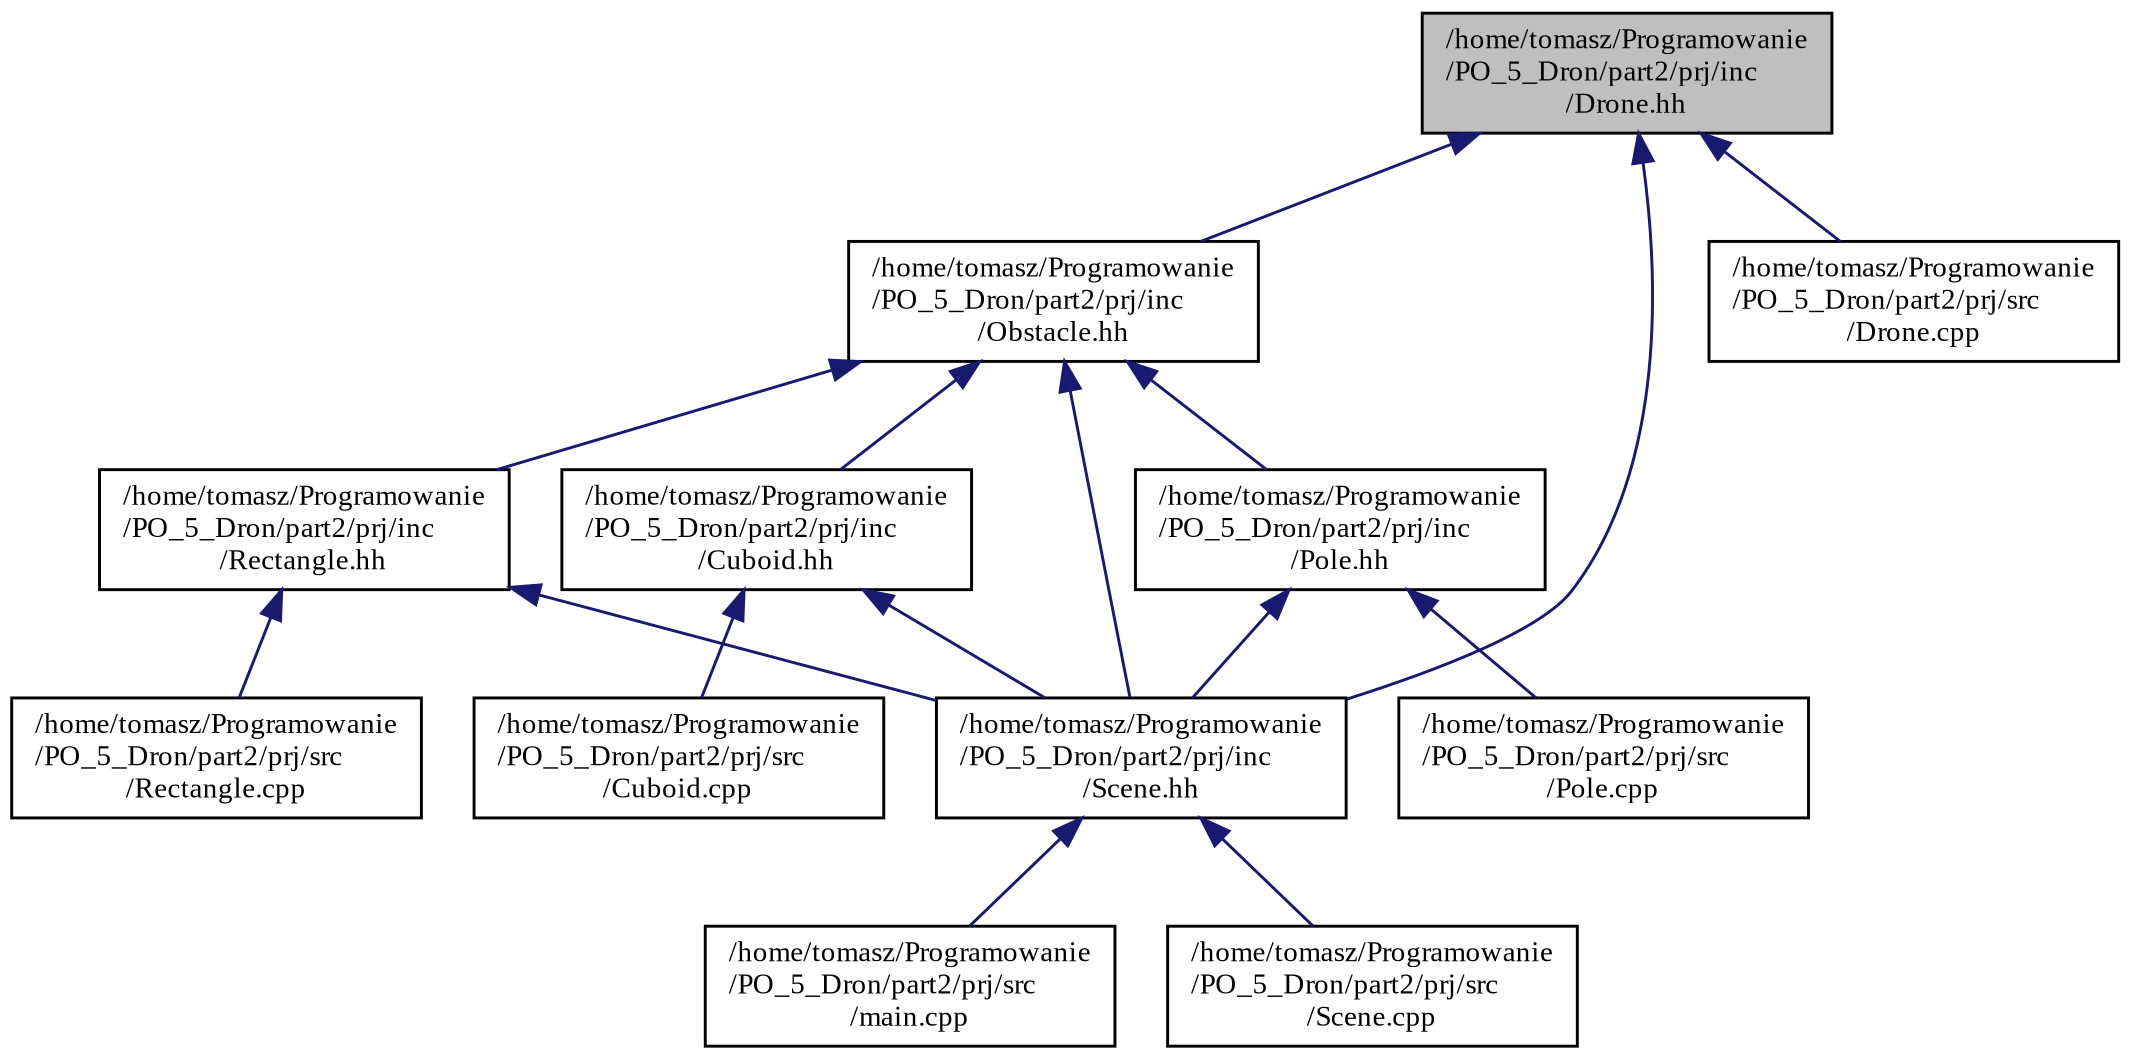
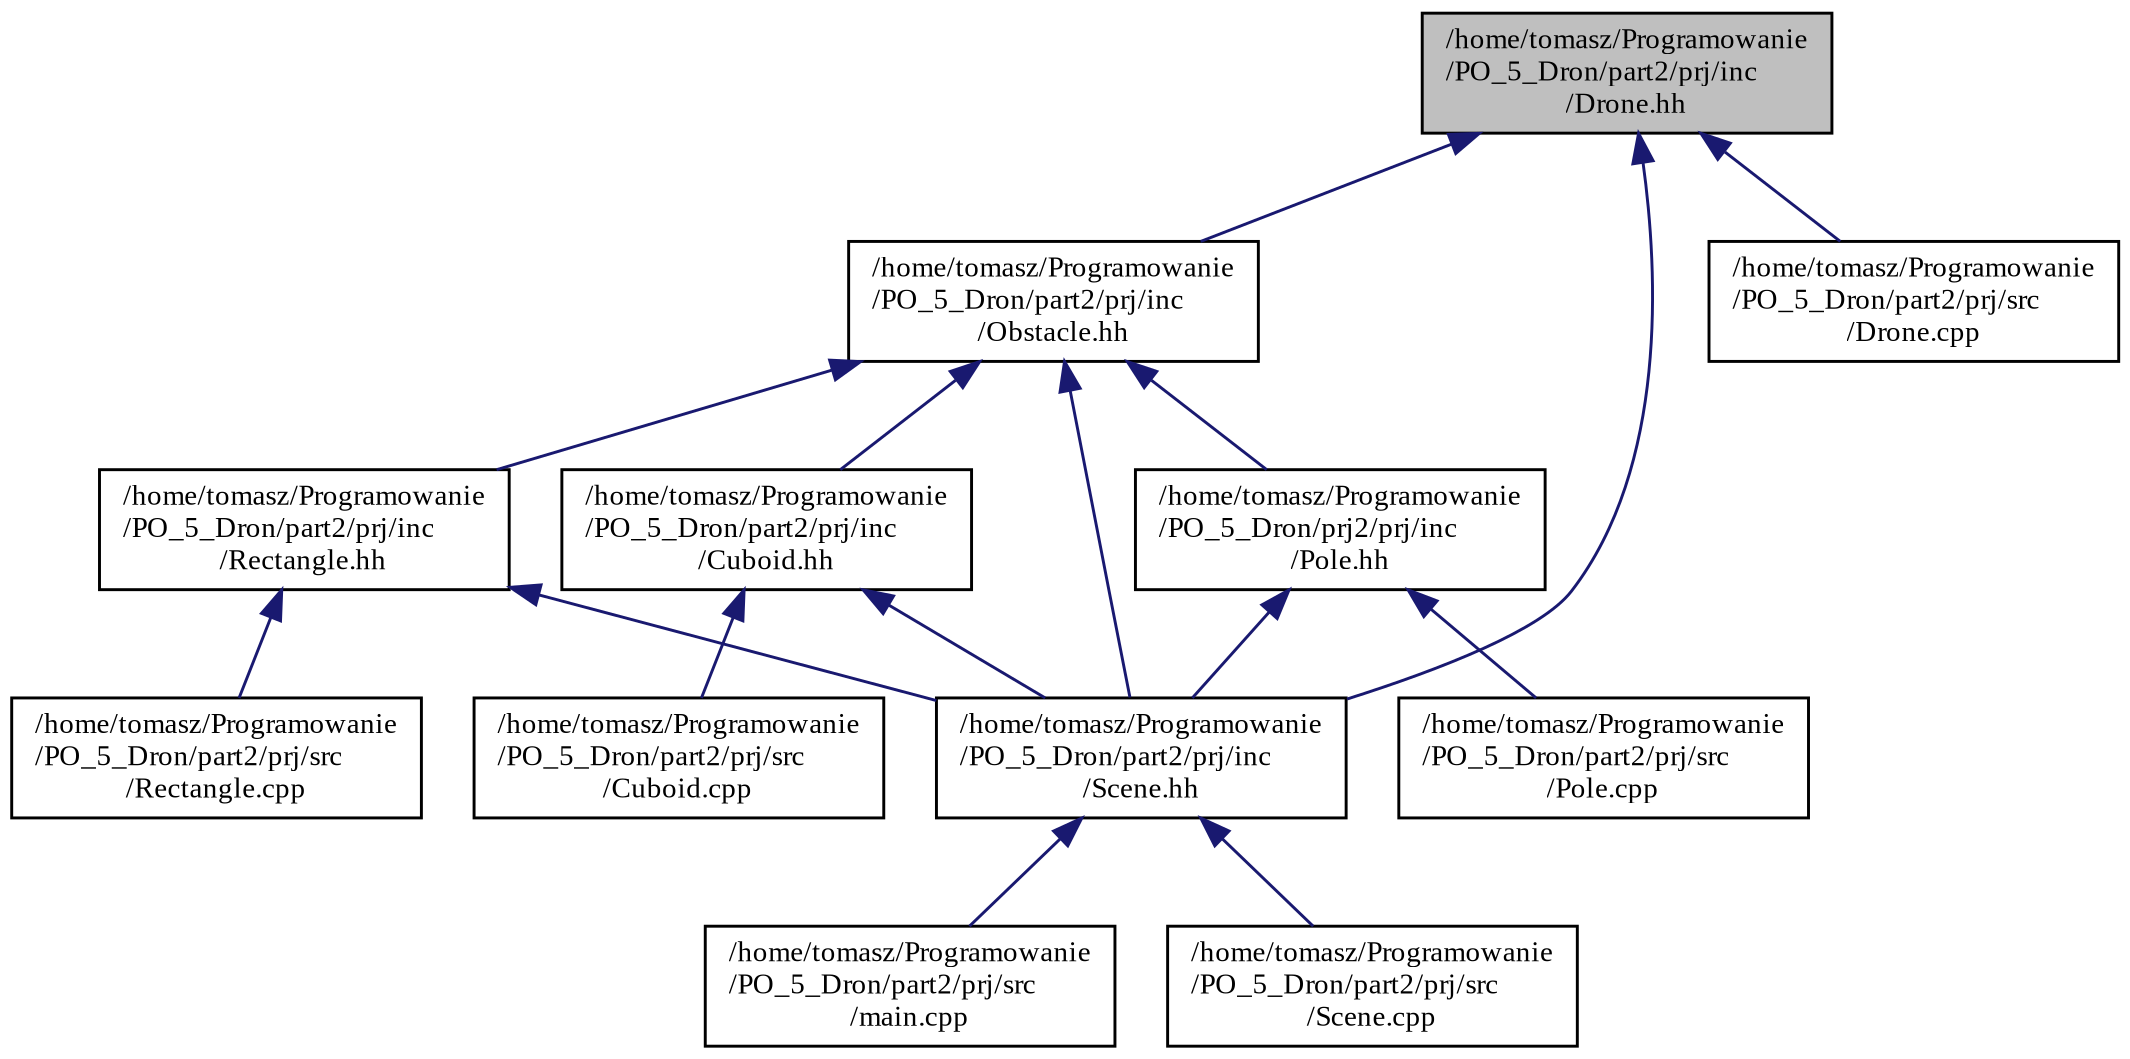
  digraph {
    fontname="Liberation Serif"
    node [color=black fillcolor=white fontname="Liberation Serif" fontsize=10 shape=record style=filled]
    edge [color=midnightblue dir=back fontname="Liberation Serif" fontsize=10 labelfontname=Helvetica labelfontsize=10 style=solid]
    n1 [fillcolor=grey75 fontcolor=black height=0.2 label="/home/tomasz/Programowanie\l/PO_5_Dron/part2/prj/inc\l/Drone.hh" width=0.4]
    n2 [height=0.2 label="/home/tomasz/Programowanie\l/PO_5_Dron/part2/prj/inc\l/Obstacle.hh" width=0.4]
    n3 [height=0.2 label="/home/tomasz/Programowanie\l/PO_5_Dron/part2/prj/inc\l/Scene.hh" width=0.4]
    n4 [height=0.2 label="/home/tomasz/Programowanie\l/PO_5_Dron/part2/prj/src\l/Drone.cpp" width=0.4]
    n5 [height=0.2 label="/home/tomasz/Programowanie\l/PO_5_Dron/part2/prj/inc\l/Cuboid.hh" width=0.4]
-   n6 [height=0.2 label="/home/tomasz/Programowanie\l/PO_5_Dron/part2/prj/inc\l/Pole.hh" width=0.4]
+   n6 [height=0.2 label="/home/tomasz/Programowanie\l/PO_5_Dron/prj2/prj/inc\l/Pole.hh" width=0.4]
    n7 [height=0.2 label="/home/tomasz/Programowanie\l/PO_5_Dron/part2/prj/inc\l/Rectangle.hh" width=0.4]
    n8 [height=0.2 label="/home/tomasz/Programowanie\l/PO_5_Dron/part2/prj/src\l/Cuboid.cpp" width=0.4]
    n9 [height=0.2 label="/home/tomasz/Programowanie\l/PO_5_Dron/part2/prj/src\l/main.cpp" width=0.4]
    n10 [height=0.2 label="/home/tomasz/Programowanie\l/PO_5_Dron/part2/prj/src\l/Scene.cpp" width=0.4]
    n11 [height=0.2 label="/home/tomasz/Programowanie\l/PO_5_Dron/part2/prj/src\l/Pole.cpp" width=0.4]
    n12 [height=0.2 label="/home/tomasz/Programowanie\l/PO_5_Dron/part2/prj/src\l/Rectangle.cpp" width=0.4]
    n1 -> n2
    n1 -> n3
    n1 -> n4
    n2 -> n3
    n2 -> n5
    n2 -> n6
    n2 -> n7
    n3 -> n9
    n3 -> n10
    n5 -> n3
    n5 -> n8
    n6 -> n3
    n6 -> n11
    n7 -> n3
    n7 -> n12
  }
